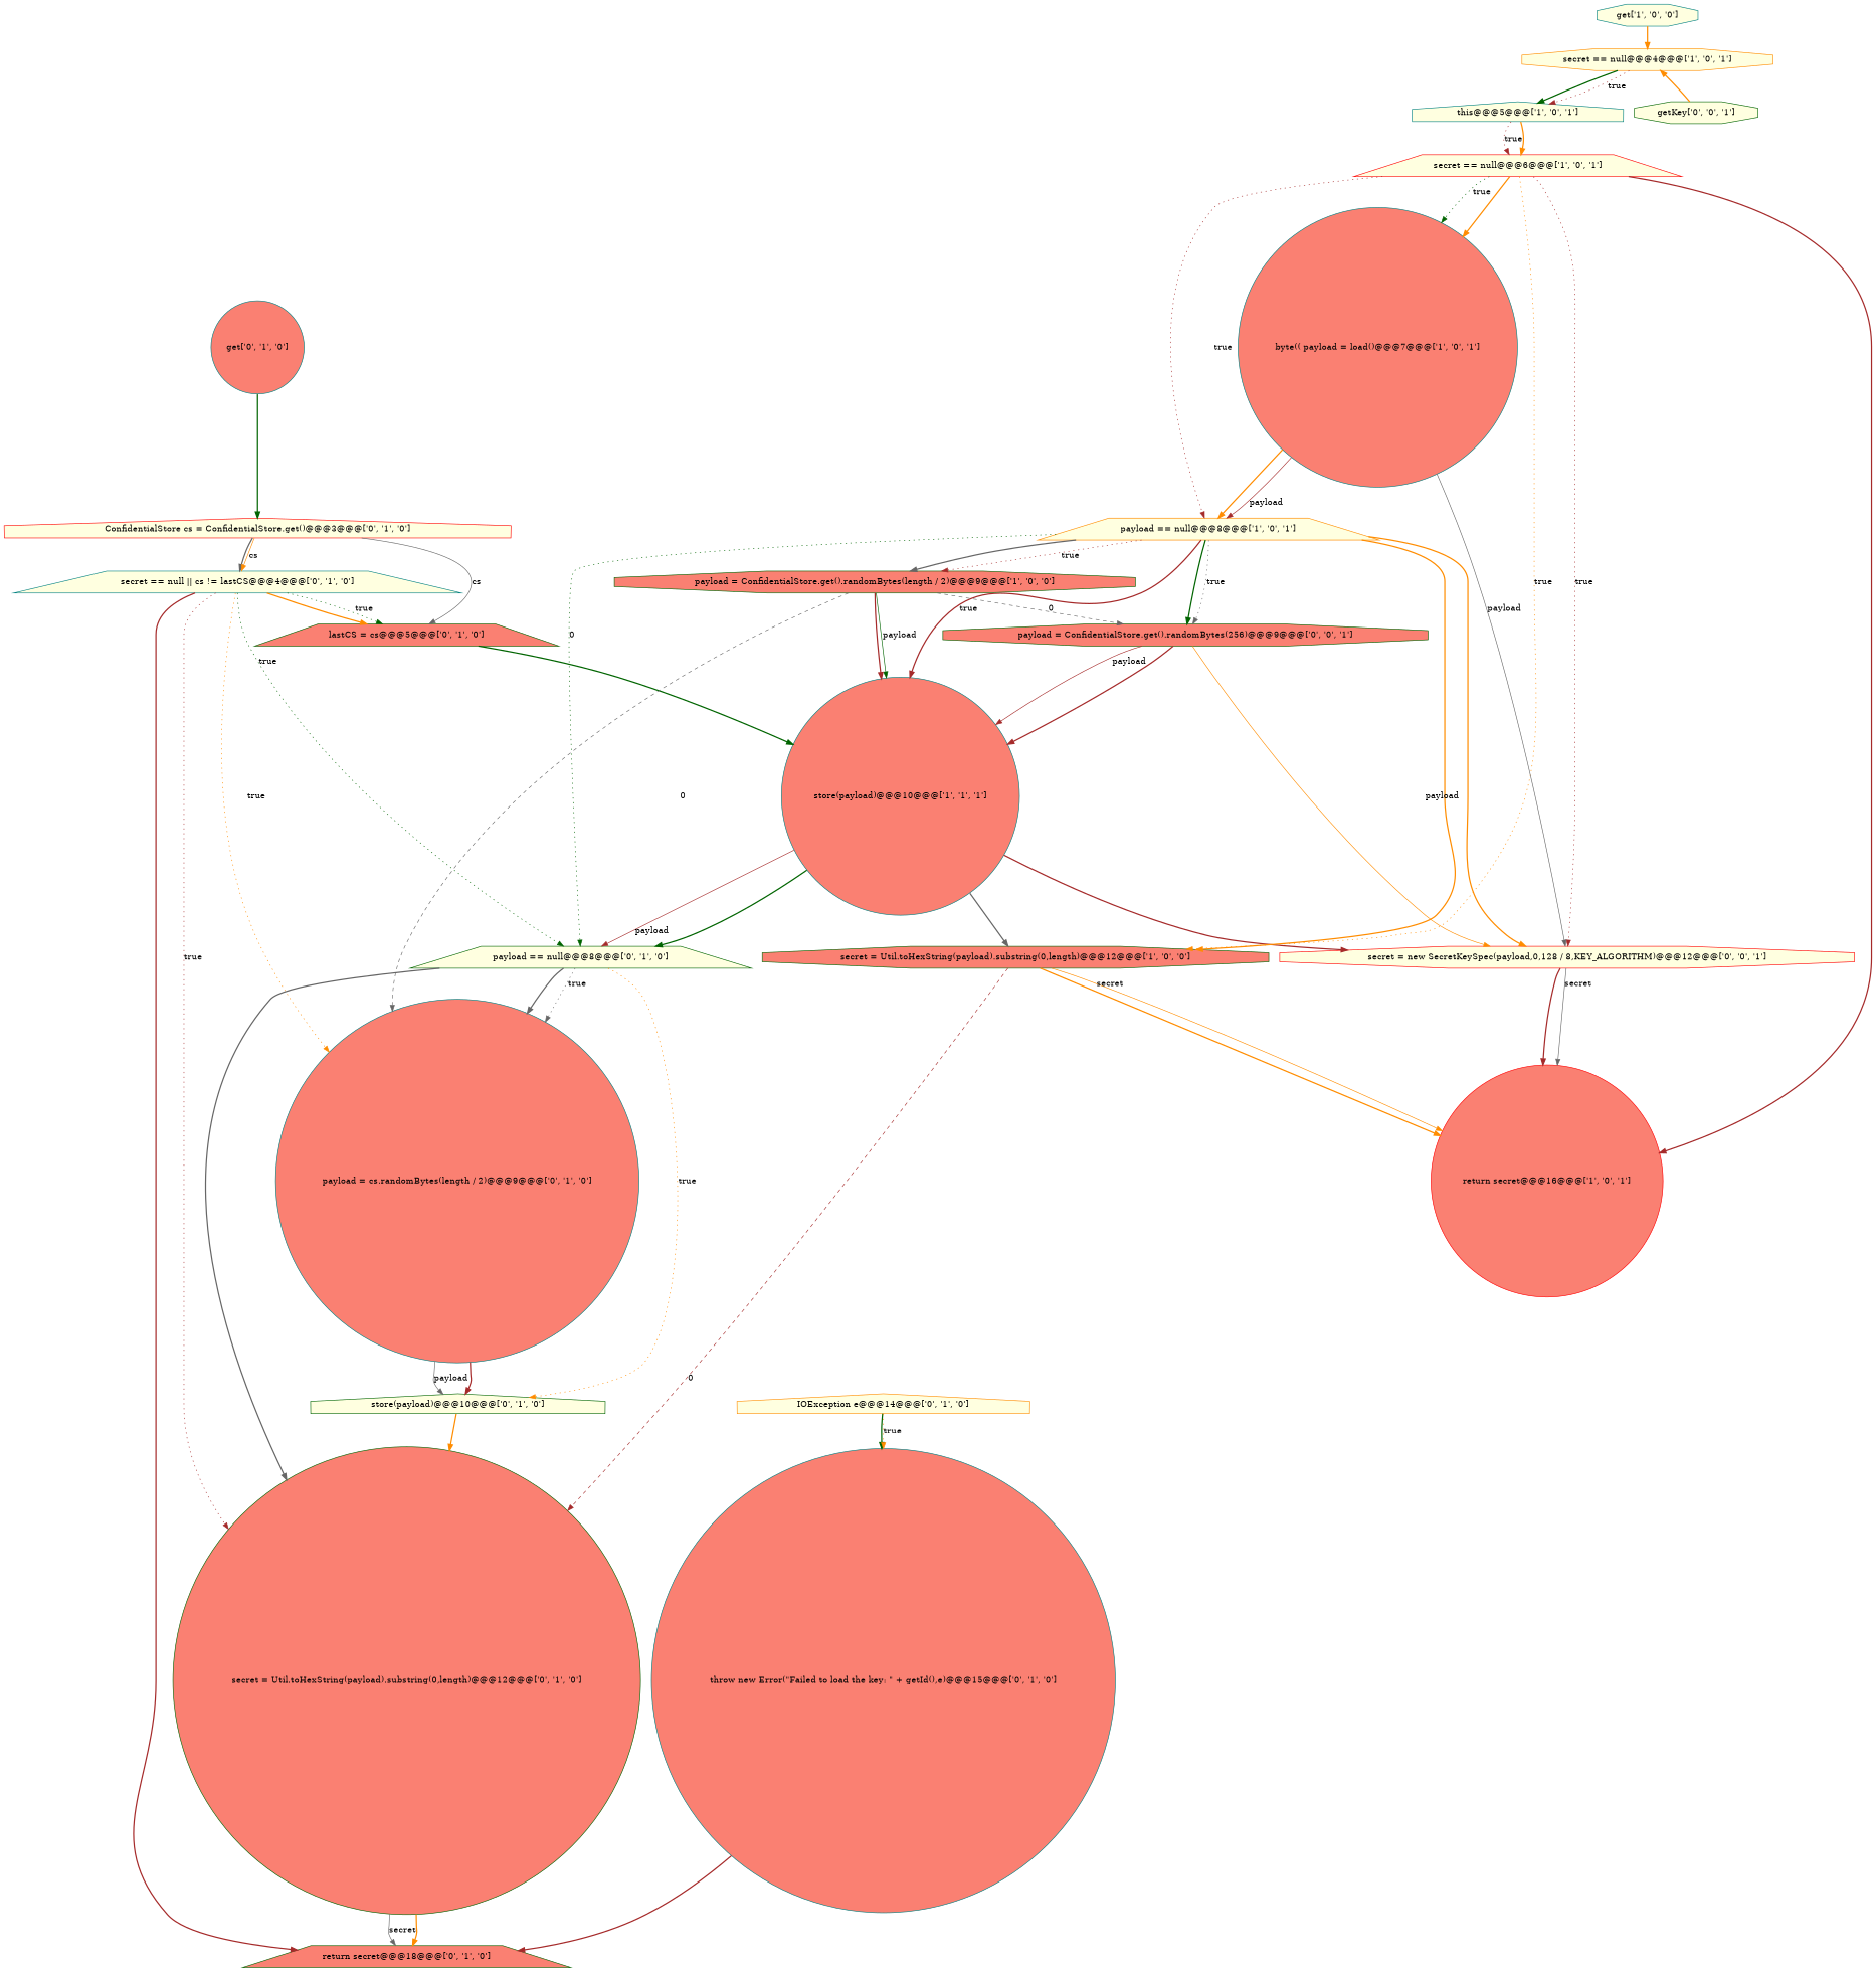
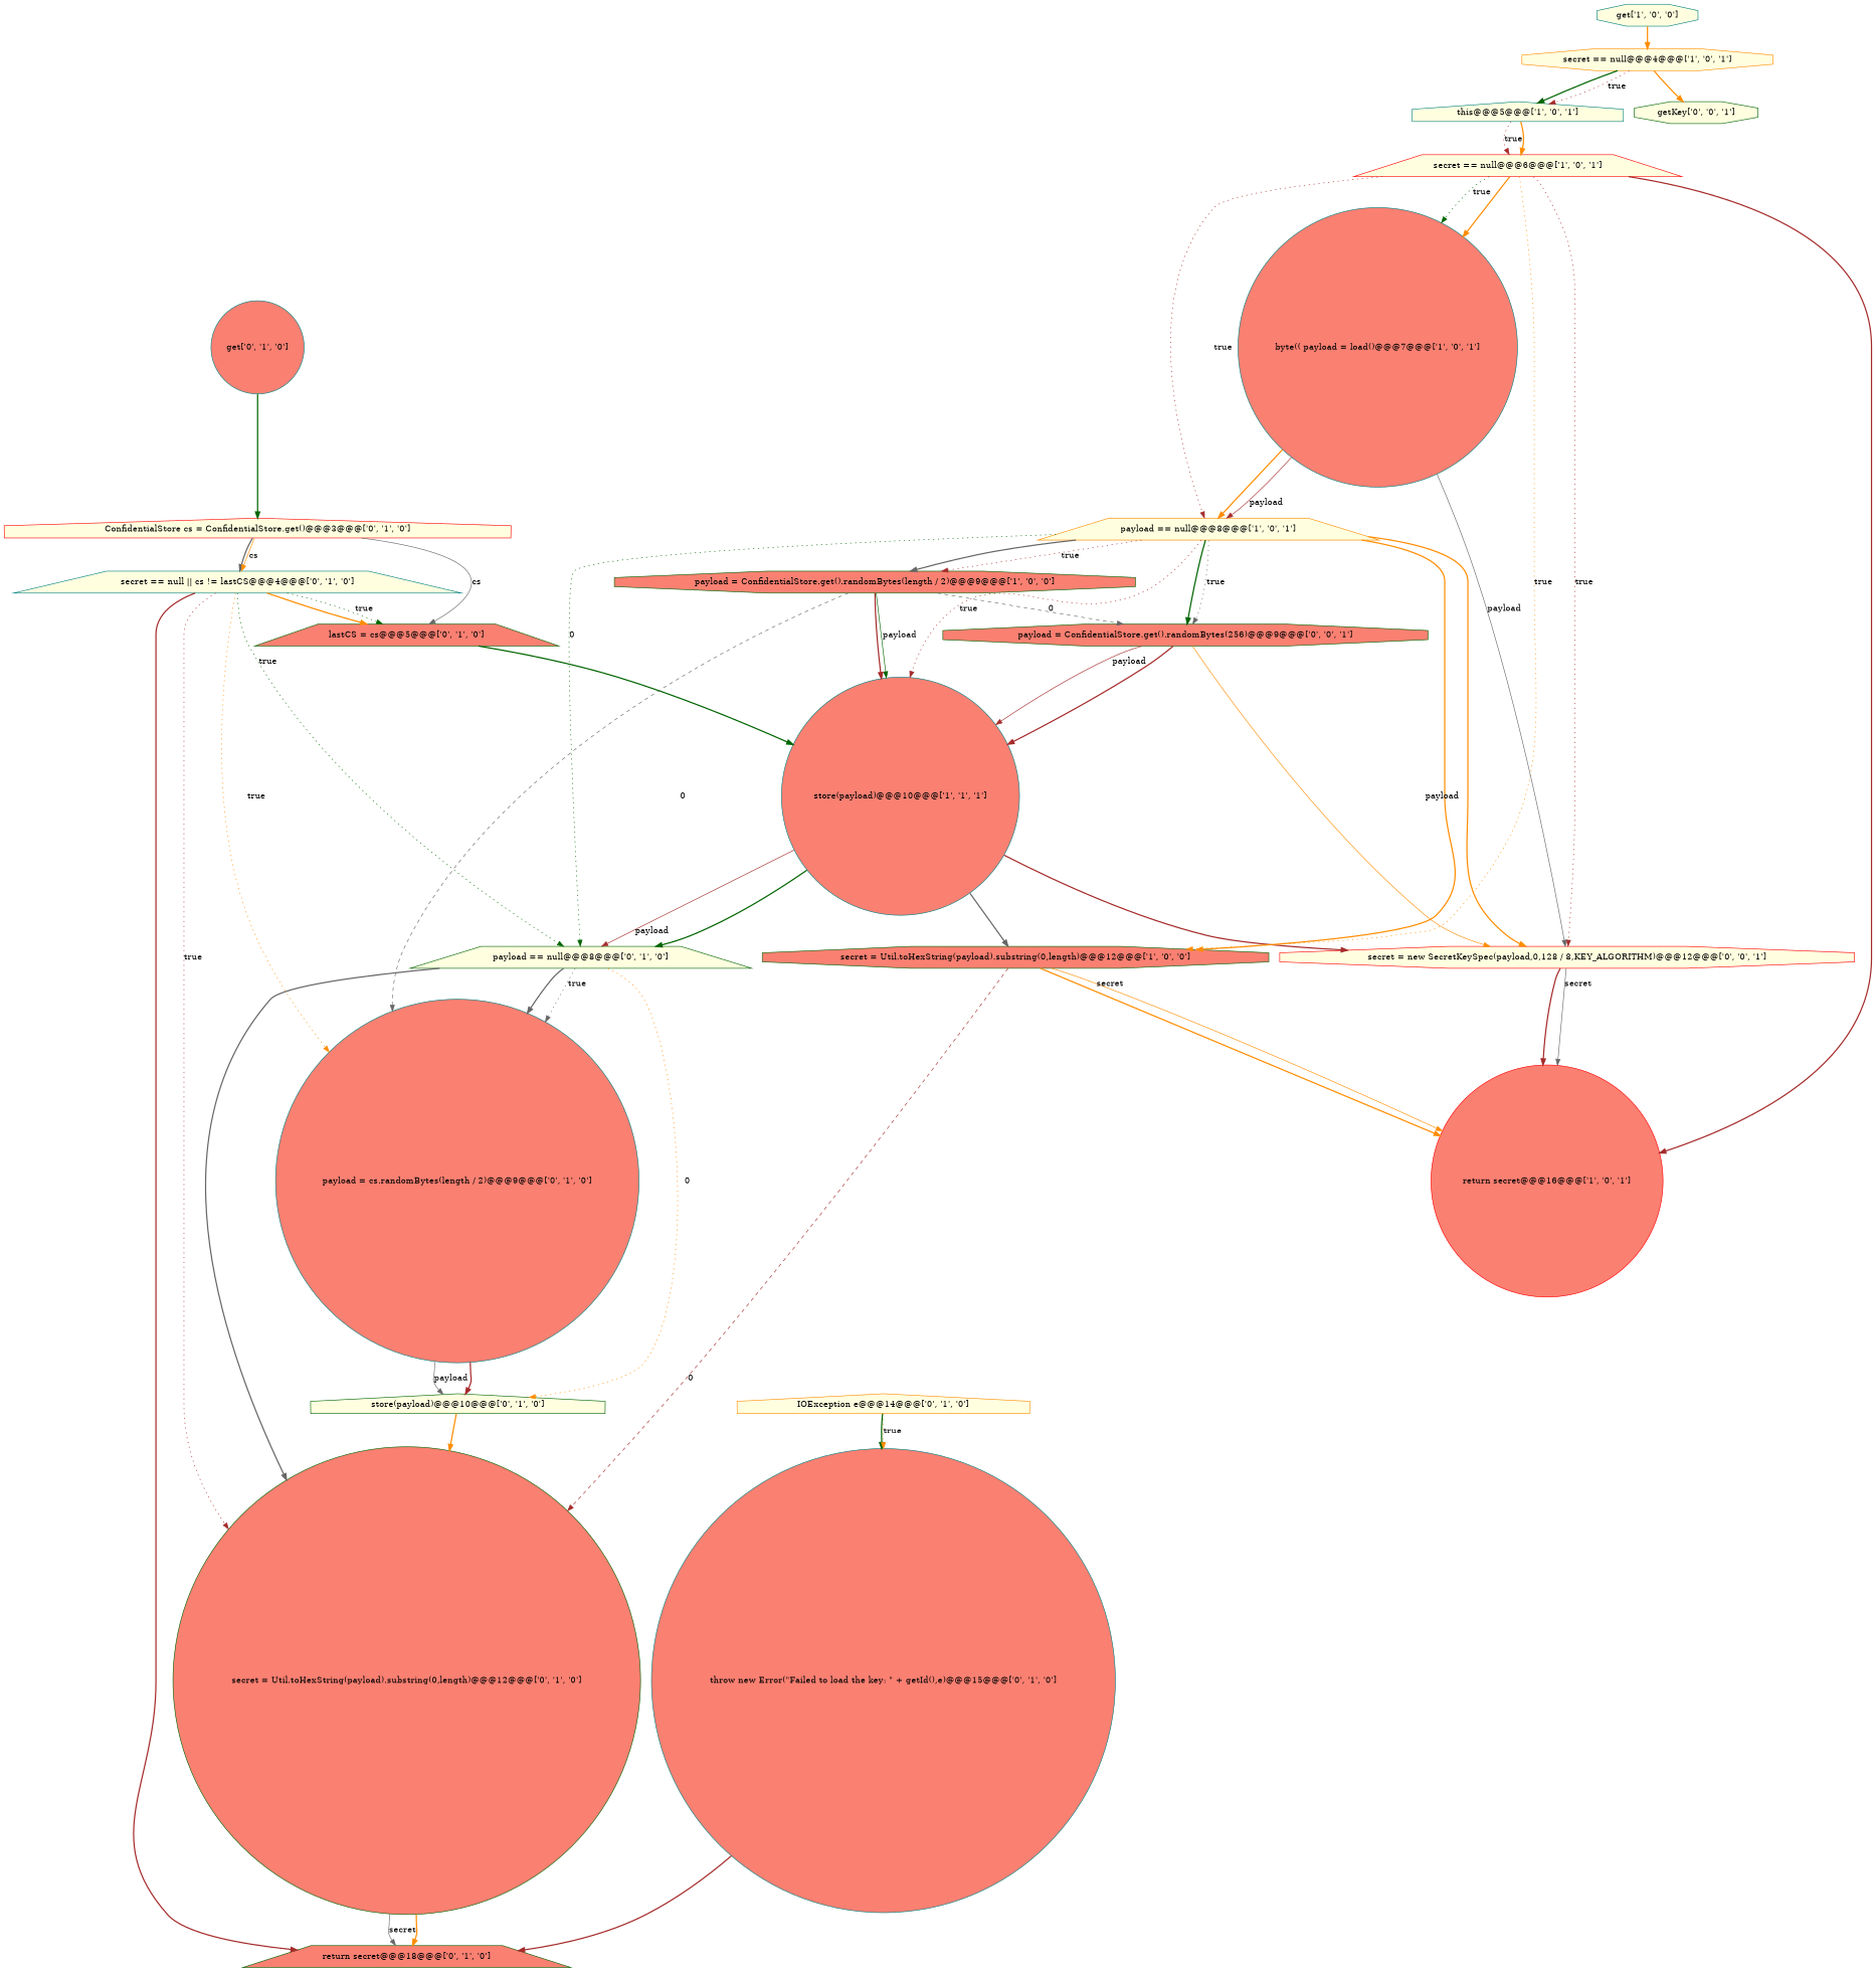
  digraph {
    node [color=darkgreen fillcolor=lightyellow shape=circle style=filled]
    edge [color=brown style=bold]
    n1 [label="store(payload)@@@10@@@['0', '1', '0']" shape=house]
    n2 [fillcolor=salmon label="secret = Util.toHexString(payload).substring(0,length)@@@12@@@['0', '1', '0']"]
    n3 [fillcolor=salmon label="return secret@@@18@@@['0', '1', '0']" shape=trapezium]
    n4 [label="getKey['0', '0', '1']" shape=octagon]
    n5 [color=darkorange label="secret == null@@@4@@@['1', '0', '1']" shape=octagon]
    n6 [color=teal label="this@@@5@@@['1', '0', '1']" shape=house]
    n7 [color=red label="ConfidentialStore cs = ConfidentialStore.get()@@@3@@@['0', '1', '0']" shape=house]
    n8 [color=teal label="secret == null || cs != lastCS@@@4@@@['0', '1', '0']" shape=trapezium]
    n9 [fillcolor=salmon label="lastCS = cs@@@5@@@['0', '1', '0']" shape=trapezium]
    n10 [label="payload == null@@@8@@@['0', '1', '0']" shape=trapezium]
    n11 [color=teal fillcolor=salmon label="payload = cs.randomBytes(length / 2)@@@9@@@['0', '1', '0']"]
    n12 [color=teal fillcolor=salmon label="store(payload)@@@10@@@['1', '1', '1']"]
    n13 [color=teal label="get['1', '0', '0']" shape=octagon]
    n14 [color=teal fillcolor=salmon label="throw new Error(\"Failed to load the key: \" + getId(),e)@@@15@@@['0', '1', '0']"]
    n15 [color=red label="secret = new SecretKeySpec(payload,0,128 / 8,KEY_ALGORITHM)@@@12@@@['0', '0', '1']" shape=octagon]
    n16 [color=red fillcolor=salmon label="return secret@@@16@@@['1', '0', '1']"]
    n17 [color=teal fillcolor=salmon label="get['0', '1', '0']"]
    n18 [fillcolor=salmon label="secret = Util.toHexString(payload).substring(0,length)@@@12@@@['1', '0', '0']" shape=octagon]
    n19 [color=red label="secret == null@@@6@@@['1', '0', '1']" shape=trapezium]
    n20 [color=teal fillcolor=salmon label="byte(( payload = load()@@@7@@@['1', '0', '1']"]
    n21 [color=darkorange label="payload == null@@@8@@@['1', '0', '1']" shape=trapezium]
    n22 [fillcolor=salmon label="payload = ConfidentialStore.get().randomBytes(length / 2)@@@9@@@['1', '0', '0']" shape=octagon]
    n23 [fillcolor=salmon label="payload = ConfidentialStore.get().randomBytes(256)@@@9@@@['0', '0', '1']" shape=octagon]
    n24 [color=darkorange label="IOException e@@@14@@@['0', '1', '0']" shape=house]
    n1 -> n2 [color=darkorange]
    n2 -> n3 [color=gray40 label=secret style=solid]
    n2 -> n3 [color=darkorange]
-   n4 -> n5 [color=darkorange]
+   n5 -> n4 [color=darkorange]
    n5 -> n6 [label=true style=dotted]
    n5 -> n6 [color=darkgreen]
    n6 -> n19 [label=true style=dotted]
    n6 -> n19 [color=darkorange]
    n7 -> n8 [color=gray40]
    n7 -> n8 [color=darkorange label=cs style=solid]
    n7 -> n9 [color=gray40 label=cs style=solid]
    n8 -> n2 [label=true style=dotted]
    n8 -> n3
    n8 -> n9 [color=darkgreen label=true style=dotted]
    n8 -> n9 [color=darkorange]
    n8 -> n10 [color=darkgreen label=true style=dotted]
    n8 -> n11 [color=darkorange label=true style=dotted]
    n9 -> n12 [color=darkgreen]
-   n10 -> n1 [color=darkorange label=true style=dotted]
+   n10 -> n1 [color=darkorange label=0 style=dotted]
    n10 -> n2 [color=gray40]
    n10 -> n11 [color=gray40]
    n10 -> n11 [color=gray40 label=true style=dotted]
    n11 -> n1
    n11 -> n1 [color=gray40 label=payload style=solid]
    n12 -> n10 [color=darkgreen]
    n12 -> n10 [label=payload style=solid]
    n12 -> n15
    n12 -> n18 [color=gray40]
    n13 -> n5 [color=darkorange]
    n14 -> n3
    n15 -> n16
    n15 -> n16 [color=gray40 label=secret style=solid]
    n17 -> n7 [color=darkgreen]
    n18 -> n2 [label=0 style=dashed]
    n18 -> n16 [color=darkorange]
    n18 -> n16 [color=darkorange label=secret style=solid]
    n19 -> n15 [label=true style=dotted]
    n19 -> n16
    n19 -> n18 [color=darkorange label=true style=dotted]
    n19 -> n20 [color=darkorange]
    n19 -> n20 [color=darkgreen label=true style=dotted]
    n19 -> n21 [label=true style=dotted]
    n20 -> n15 [color=gray40 label=payload style=solid]
    n20 -> n21 [color=darkorange]
    n20 -> n21 [label=payload style=solid]
    n21 -> n10 [color=darkgreen label=0 style=dotted]
-   n21 -> n12 [label=true]
+   n21 -> n12 [label=true style=dotted]
    n21 -> n15 [color=darkorange]
    n21 -> n18 [color=darkorange]
    n21 -> n22 [color=gray40]
    n21 -> n22 [label=true style=dotted]
    n21 -> n23 [color=darkgreen]
    n21 -> n23 [color=gray40 label=true style=dotted]
    n22 -> n11 [color=gray40 label=0 style=dashed]
    n22 -> n12 [color=darkgreen label=payload style=solid]
    n22 -> n12
    n22 -> n23 [color=gray40 label=0 style=dashed]
    n23 -> n12 [label=payload style=solid]
    n23 -> n12
    n23 -> n15 [color=darkorange label=payload style=solid]
    n24 -> n14 [color=darkgreen]
    n24 -> n14 [color=darkorange label=true style=dotted]
  }
